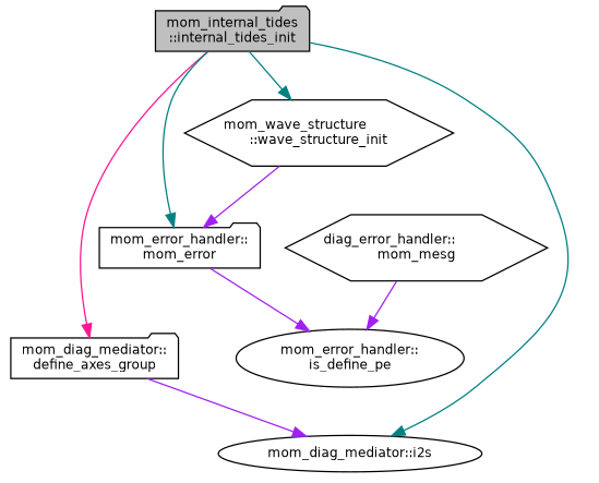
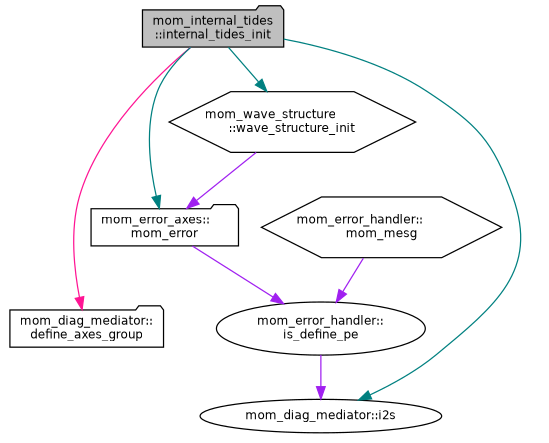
  digraph {
    rankdir=TB
    node [color=black fillcolor=white fontname=Helvetica fontsize=10 shape=folder style=filled]
    edge [color=purple fontname=Helvetica fontsize=10 labelfontname=Helvetica labelfontsize=10 style=solid]
    n1 [fillcolor=grey75 fontcolor=black height=0.2 label="mom_internal_tides\l::internal_tides_init" width=0.4]
    n2 [height=0.2 label="mom_diag_mediator::\ldefine_axes_group" width=0.4]
-   n3 [height=0.2 label="mom_error_handler::\lmom_error" width=0.4]
+   n3 [height=0.2 label="mom_error_axes::\lmom_error" width=0.4]
    n4 [height=0.2 label="mom_wave_structure\l::wave_structure_init" shape=hexagon width=0.4]
    n5 [height=0.2 label="mom_diag_mediator::i2s" shape=ellipse width=0.4]
    n6 [height=0.2 label="mom_error_handler::\lis_define_pe" shape=ellipse width=0.4]
-   n7 [height=0.2 label="diag_error_handler::\lmom_mesg" shape=hexagon width=0.4]
+   n7 [height=0.2 label="mom_error_handler::\lmom_mesg" shape=hexagon width=0.4]
    n1 -> n2 [color=deeppink]
    n1 -> n3 [color=teal]
    n1 -> n4 [color=teal]
    n1 -> n5 [color=teal]
-   n2 -> n5
+   n6 -> n5
    n3 -> n6
    n4 -> n3
    n7 -> n6
  }
